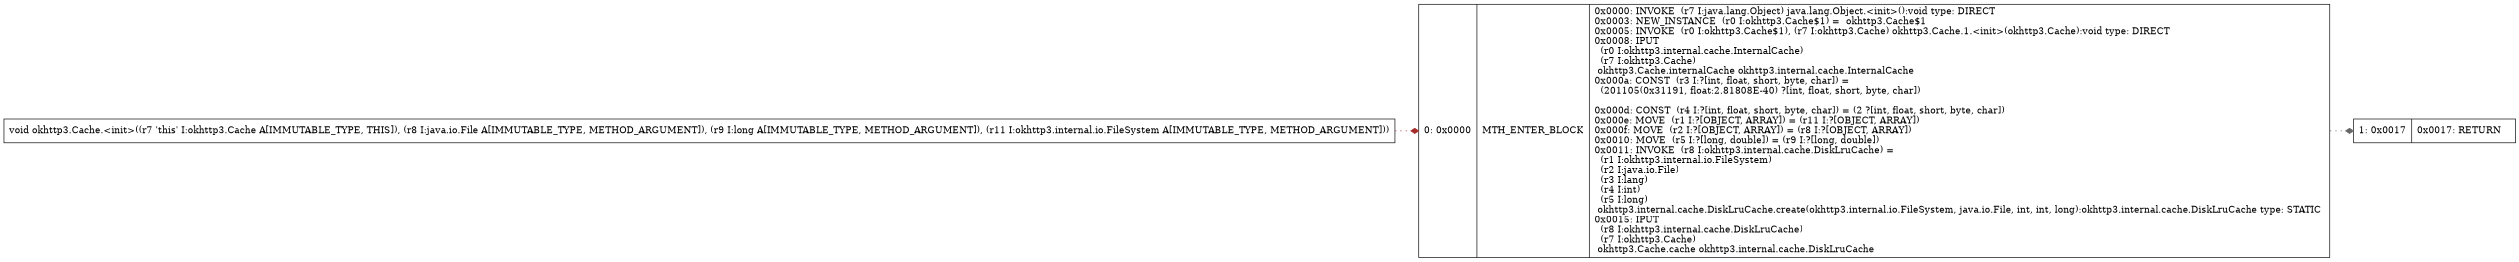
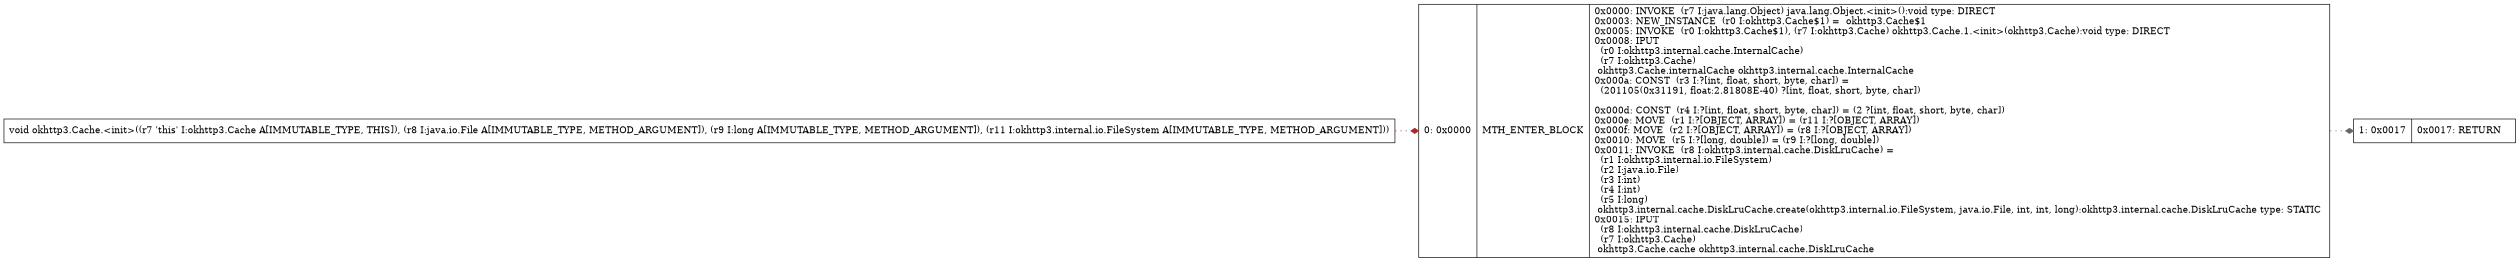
  digraph {
    rankdir=LR
    node [shape=record]
    edge [style=dotted arrowhead=diamond]
-   n1 [label="{0\:\ 0x0000|MTH_ENTER_BLOCK\l|0x0000: INVOKE  (r7 I:java.lang.Object) java.lang.Object.\<init\>():void type: DIRECT \l0x0003: NEW_INSTANCE  (r0 I:okhttp3.Cache$1) =  okhttp3.Cache$1 \l0x0005: INVOKE  (r0 I:okhttp3.Cache$1), (r7 I:okhttp3.Cache) okhttp3.Cache.1.\<init\>(okhttp3.Cache):void type: DIRECT \l0x0008: IPUT  \l  (r0 I:okhttp3.internal.cache.InternalCache)\l  (r7 I:okhttp3.Cache)\l okhttp3.Cache.internalCache okhttp3.internal.cache.InternalCache \l0x000a: CONST  (r3 I:?[int, float, short, byte, char]) = \l  (201105(0x31191, float:2.81808E\-40) ?[int, float, short, byte, char])\l \l0x000d: CONST  (r4 I:?[int, float, short, byte, char]) = (2 ?[int, float, short, byte, char]) \l0x000e: MOVE  (r1 I:?[OBJECT, ARRAY]) = (r11 I:?[OBJECT, ARRAY]) \l0x000f: MOVE  (r2 I:?[OBJECT, ARRAY]) = (r8 I:?[OBJECT, ARRAY]) \l0x0010: MOVE  (r5 I:?[long, double]) = (r9 I:?[long, double]) \l0x0011: INVOKE  (r8 I:okhttp3.internal.cache.DiskLruCache) = \l  (r1 I:okhttp3.internal.io.FileSystem)\l  (r2 I:java.io.File)\l  (r3 I:lang)\l  (r4 I:int)\l  (r5 I:long)\l okhttp3.internal.cache.DiskLruCache.create(okhttp3.internal.io.FileSystem, java.io.File, int, int, long):okhttp3.internal.cache.DiskLruCache type: STATIC \l0x0015: IPUT  \l  (r8 I:okhttp3.internal.cache.DiskLruCache)\l  (r7 I:okhttp3.Cache)\l okhttp3.Cache.cache okhttp3.internal.cache.DiskLruCache \l}"]
+   n1 [label="{0\:\ 0x0000|MTH_ENTER_BLOCK\l|0x0000: INVOKE  (r7 I:java.lang.Object) java.lang.Object.\<init\>():void type: DIRECT \l0x0003: NEW_INSTANCE  (r0 I:okhttp3.Cache$1) =  okhttp3.Cache$1 \l0x0005: INVOKE  (r0 I:okhttp3.Cache$1), (r7 I:okhttp3.Cache) okhttp3.Cache.1.\<init\>(okhttp3.Cache):void type: DIRECT \l0x0008: IPUT  \l  (r0 I:okhttp3.internal.cache.InternalCache)\l  (r7 I:okhttp3.Cache)\l okhttp3.Cache.internalCache okhttp3.internal.cache.InternalCache \l0x000a: CONST  (r3 I:?[int, float, short, byte, char]) = \l  (201105(0x31191, float:2.81808E\-40) ?[int, float, short, byte, char])\l \l0x000d: CONST  (r4 I:?[int, float, short, byte, char]) = (2 ?[int, float, short, byte, char]) \l0x000e: MOVE  (r1 I:?[OBJECT, ARRAY]) = (r11 I:?[OBJECT, ARRAY]) \l0x000f: MOVE  (r2 I:?[OBJECT, ARRAY]) = (r8 I:?[OBJECT, ARRAY]) \l0x0010: MOVE  (r5 I:?[long, double]) = (r9 I:?[long, double]) \l0x0011: INVOKE  (r8 I:okhttp3.internal.cache.DiskLruCache) = \l  (r1 I:okhttp3.internal.io.FileSystem)\l  (r2 I:java.io.File)\l  (r3 I:int)\l  (r4 I:int)\l  (r5 I:long)\l okhttp3.internal.cache.DiskLruCache.create(okhttp3.internal.io.FileSystem, java.io.File, int, int, long):okhttp3.internal.cache.DiskLruCache type: STATIC \l0x0015: IPUT  \l  (r8 I:okhttp3.internal.cache.DiskLruCache)\l  (r7 I:okhttp3.Cache)\l okhttp3.Cache.cache okhttp3.internal.cache.DiskLruCache \l}"]
    n2 [label="{1\:\ 0x0017|0x0017: RETURN   \l}"]
    n3 [label="{void okhttp3.Cache.\<init\>((r7 'this' I:okhttp3.Cache A[IMMUTABLE_TYPE, THIS]), (r8 I:java.io.File A[IMMUTABLE_TYPE, METHOD_ARGUMENT]), (r9 I:long A[IMMUTABLE_TYPE, METHOD_ARGUMENT]), (r11 I:okhttp3.internal.io.FileSystem A[IMMUTABLE_TYPE, METHOD_ARGUMENT])) }"]
    n1 -> n2 [color=gray40]
    n3 -> n1 [color=brown]
  }
